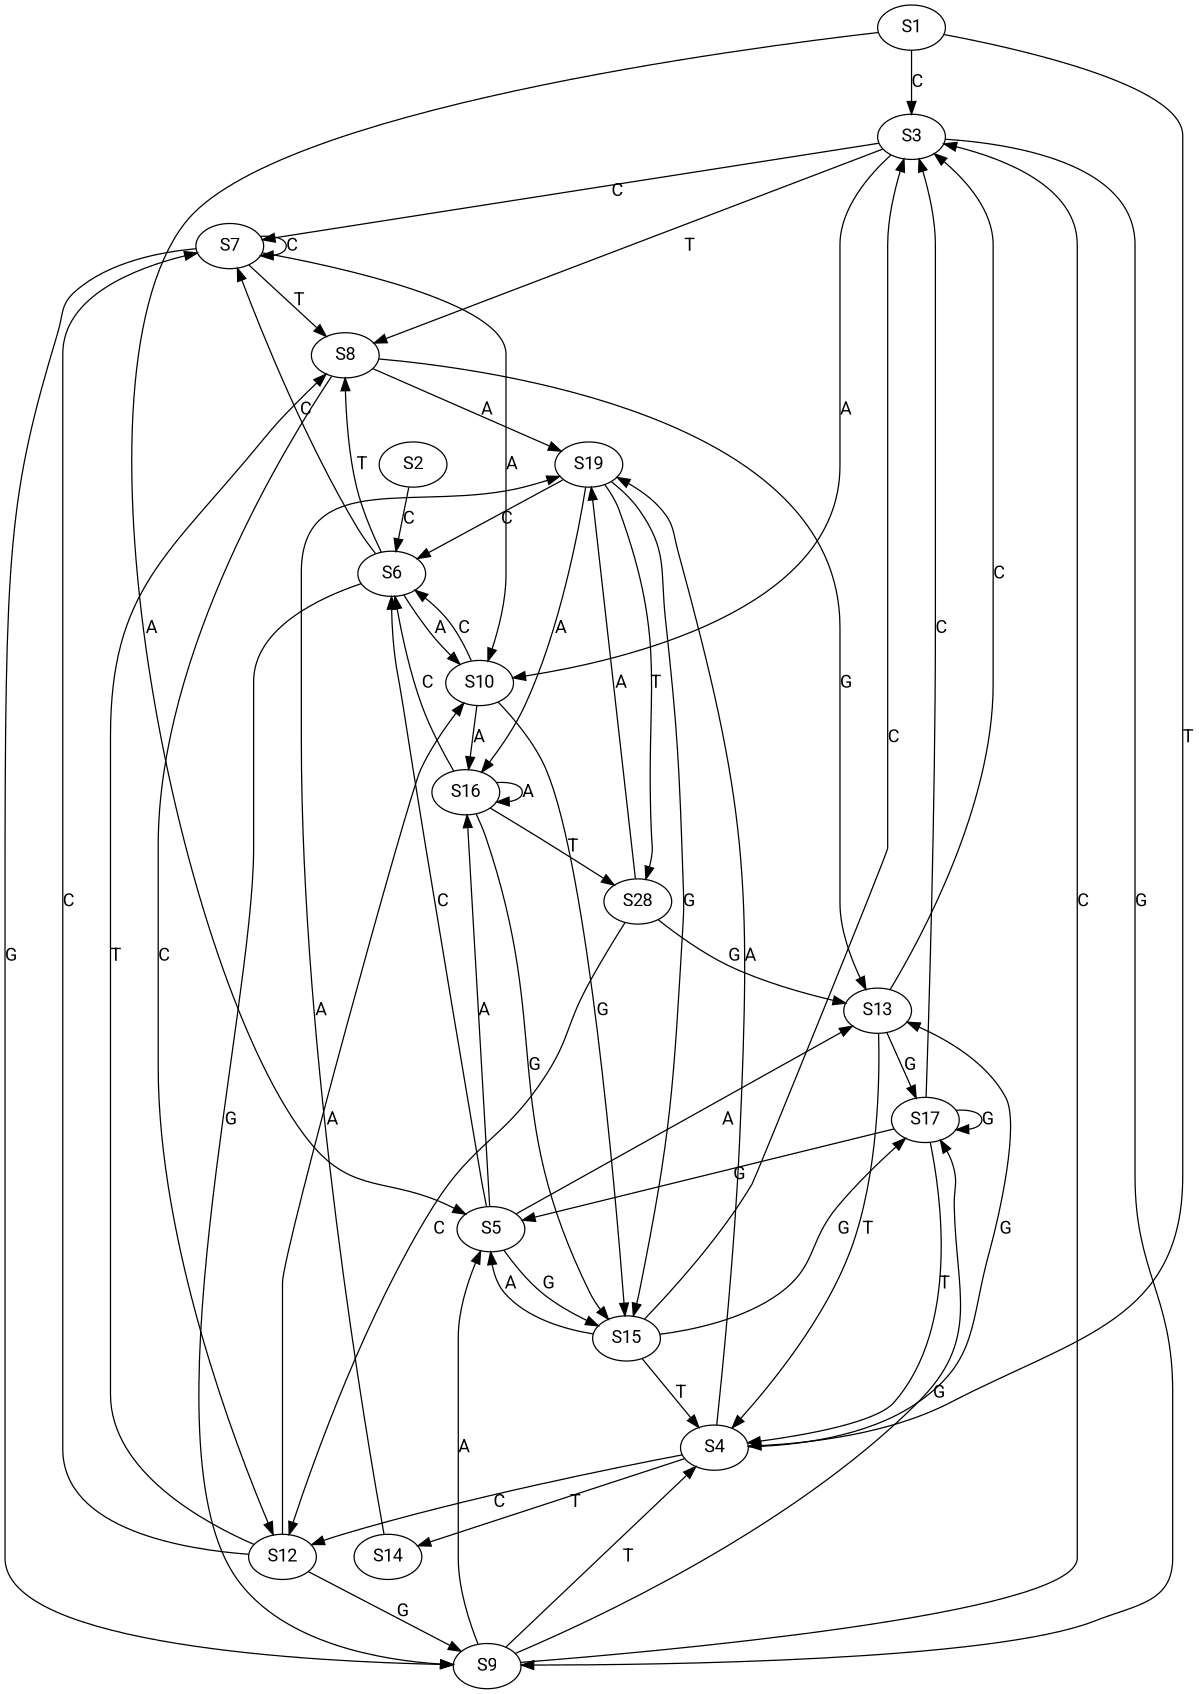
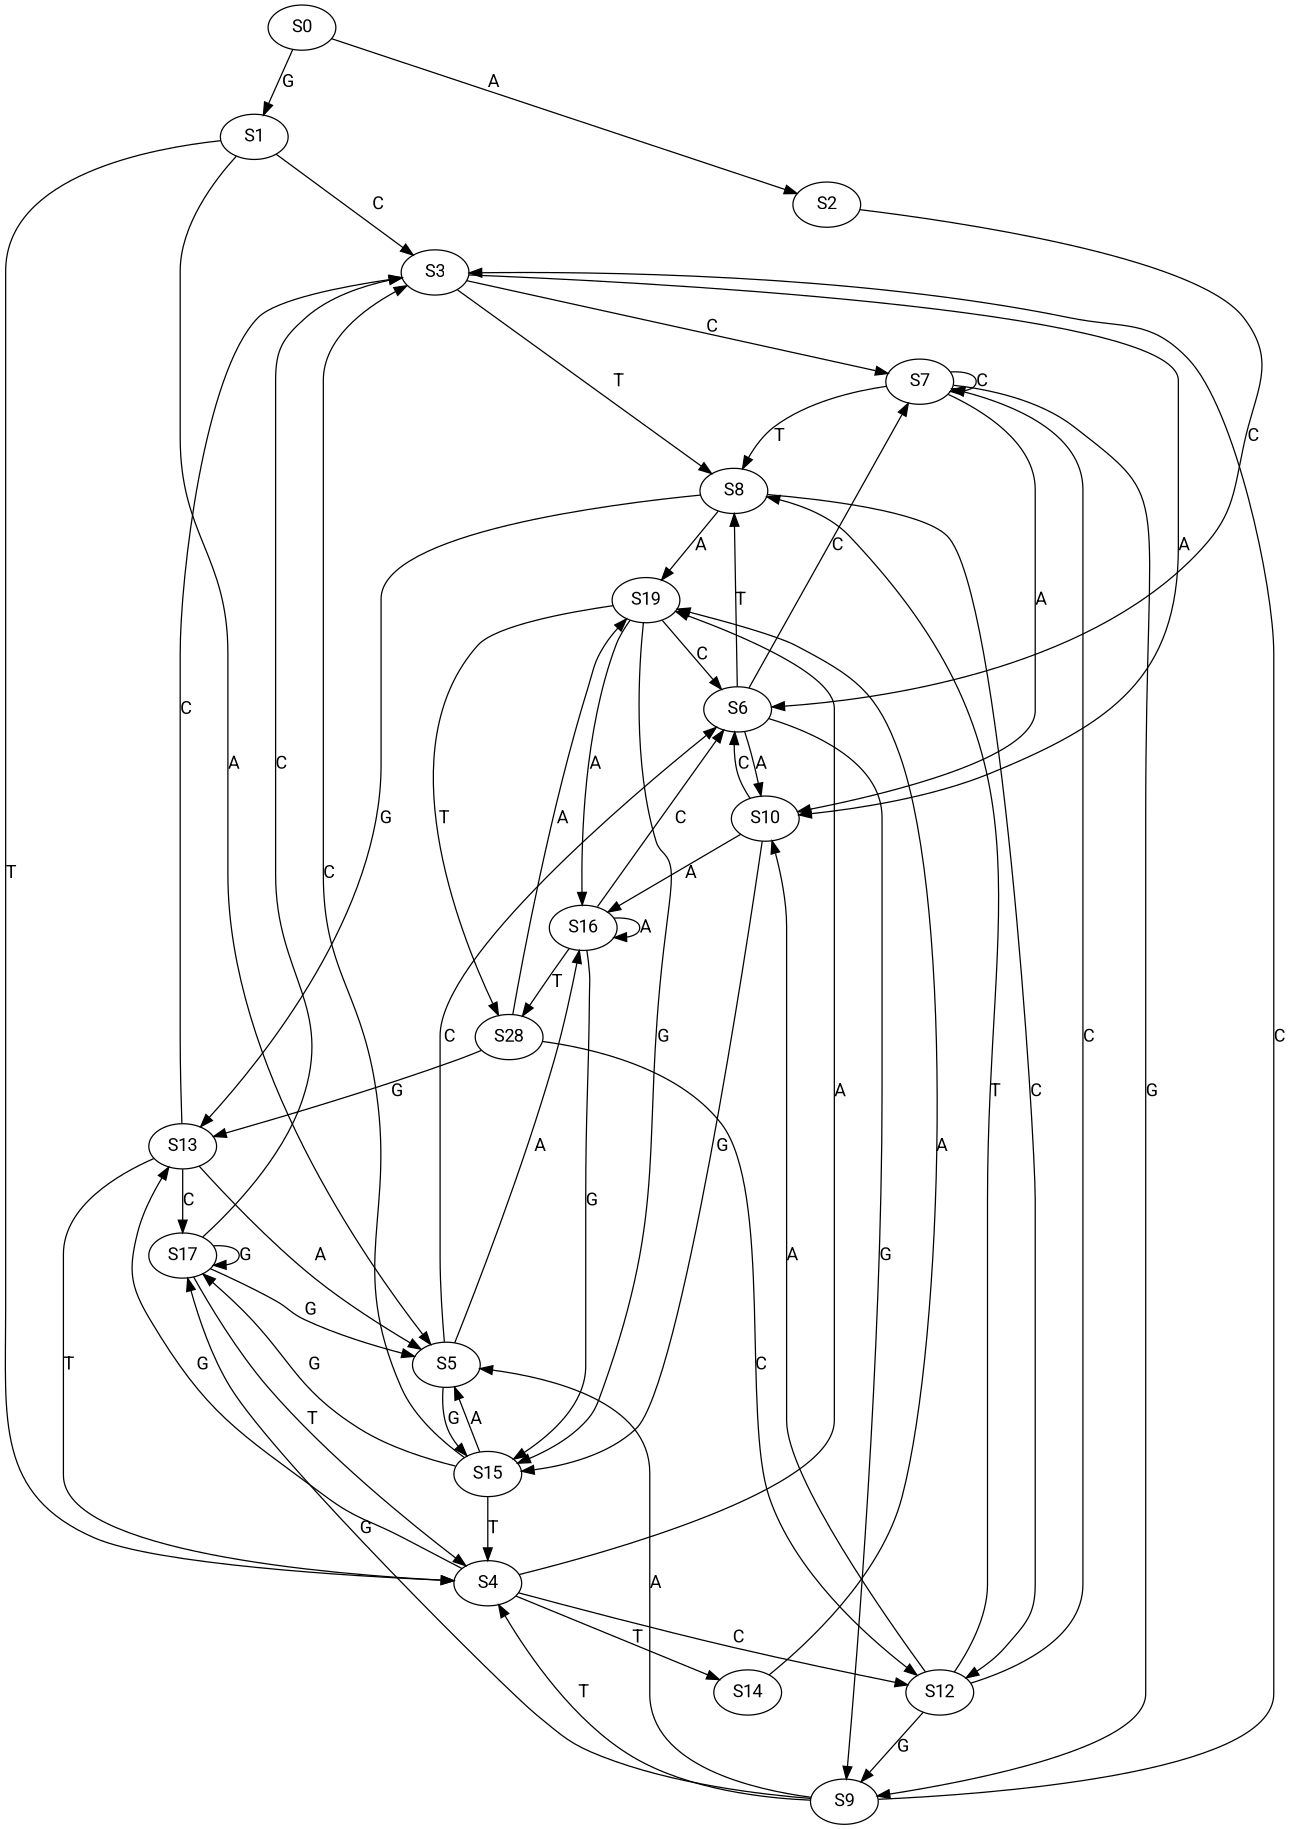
  strict digraph {
    fontname=Roboto
    node [fontname=Roboto]
    edge [fontname=Roboto]
+   S0
    S1
    S2
    S3
    S4
    S5
    S6
    S7
    S8
    S9
    S10
    n12 [label=S19]
    S12
    S13
    S14
    S15
    S16
    S17
    n19 [label=S28]
+   S0 -> S1 [label=G]
+   S0 -> S2 [label=A]
    S1 -> S3 [label=C]
    S1 -> S4 [label=T]
    S1 -> S5 [label=A]
    S2 -> S6 [label=C]
    S3 -> S7 [label=C]
    S3 -> S8 [label=T]
-   S3 -> S9 [label=G]
    S3 -> S10 [label=A]
    S4 -> n12 [label=A]
    S4 -> S12 [label=C]
    S4 -> S13 [label=G]
    S4 -> S14 [label=T]
    S5 -> S6 [label=C]
    S5 -> S15 [label=G]
    S5 -> S16 [label=A]
    S6 -> S7 [label=C]
    S6 -> S8 [label=T]
    S6 -> S9 [label=G]
    S6 -> S10 [label=A]
    S7 -> S7 [label=C]
    S7 -> S8 [label=T]
    S7 -> S9 [label=G]
    S7 -> S10 [label=A]
    S8 -> n12 [label=A]
    S8 -> S12 [label=C]
    S8 -> S13 [label=G]
    S9 -> S3 [label=C]
    S9 -> S4 [label=T]
    S9 -> S5 [label=A]
    S9 -> S17 [label=G]
    S10 -> S6 [label=C]
    S10 -> S15 [label=G]
    S10 -> S16 [label=A]
    n12 -> S6 [label=C]
    n12 -> S15 [label=G]
    n12 -> S16 [label=A]
    n12 -> n19 [label=T]
    S12 -> S7 [label=C]
    S12 -> S8 [label=T]
    S12 -> S9 [label=G]
    S12 -> S10 [label=A]
    S13 -> S3 [label=C]
    S13 -> S4 [label=T]
-   S5 -> S13 [label=A]
-   S13 -> S17 [label=G]
+   S13 -> S5 [label=A]
+   S13 -> S17 [label=C]
    S14 -> n12 [label=A]
    S15 -> S3 [label=C]
    S15 -> S4 [label=T]
    S15 -> S5 [label=A]
    S15 -> S17 [label=G]
    S16 -> S6 [label=C]
    S16 -> S15 [label=G]
    S16 -> S16 [label=A]
    S16 -> n19 [label=T]
    S17 -> S3 [label=C]
    S17 -> S4 [label=T]
    S17 -> S5 [label=G]
    S17 -> S17 [label=G]
    n19 -> n12 [label=A]
    n19 -> S12 [label=C]
    n19 -> S13 [label=G]
  }
